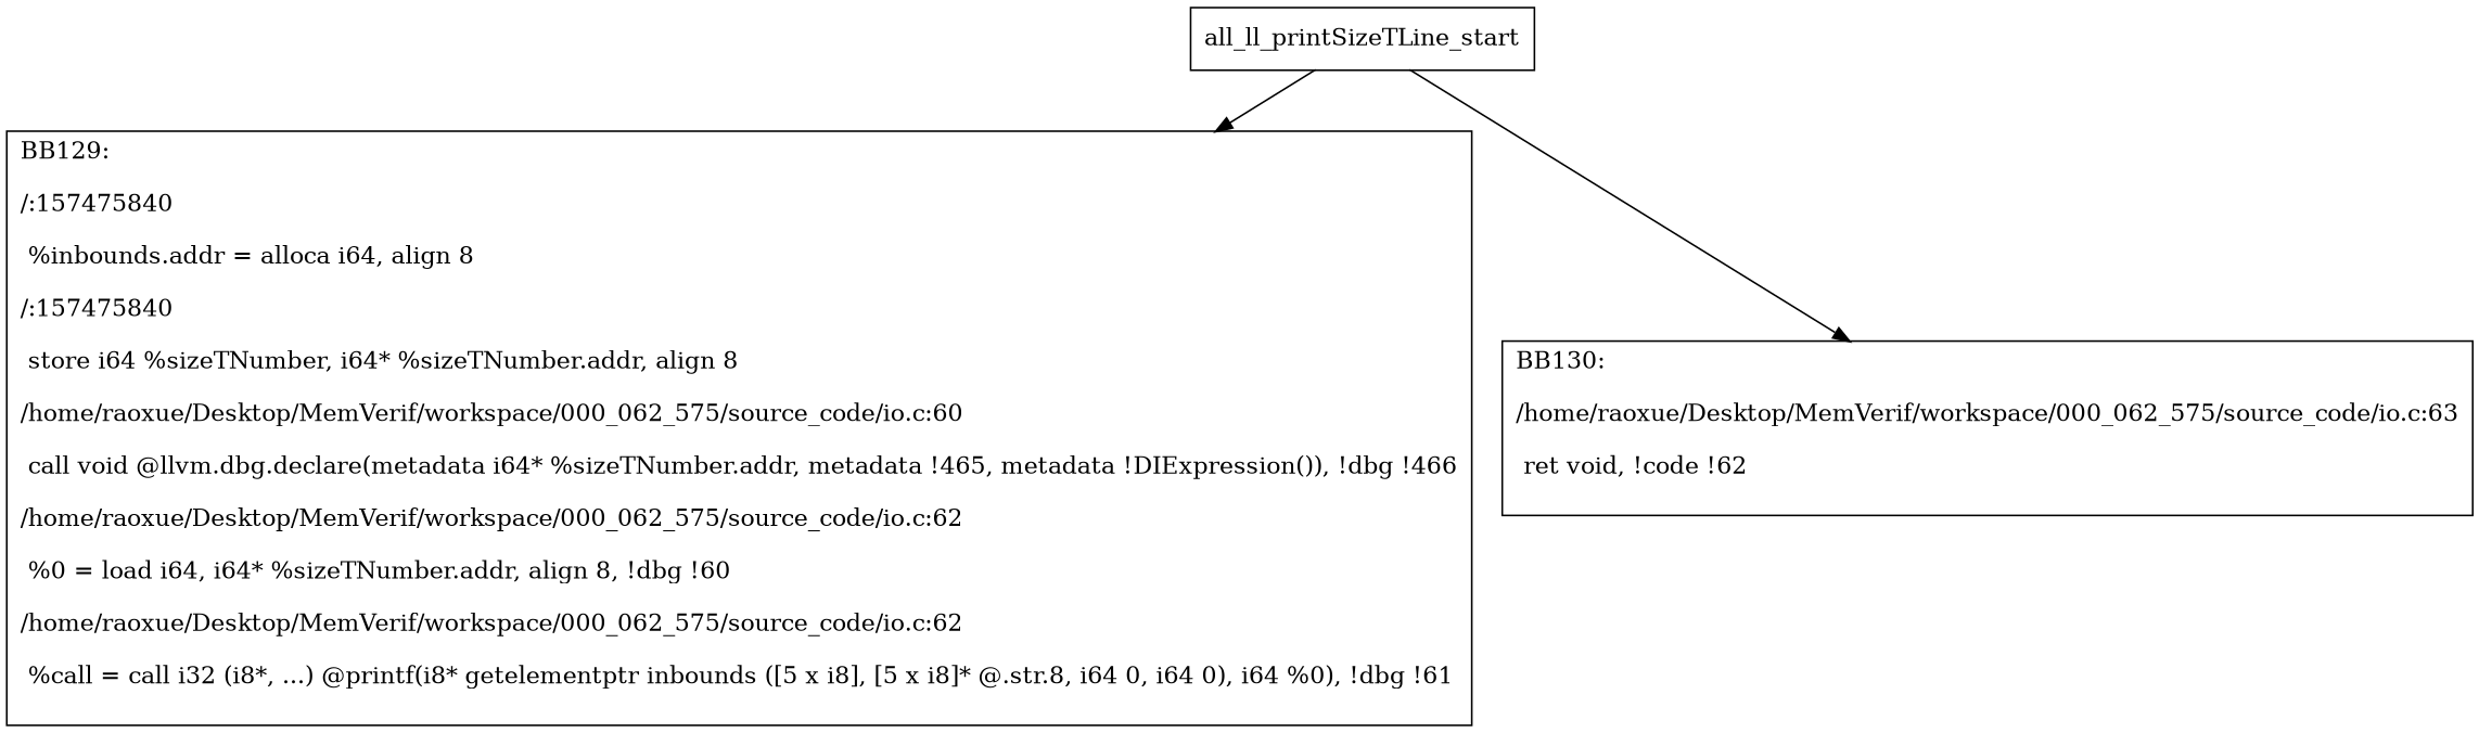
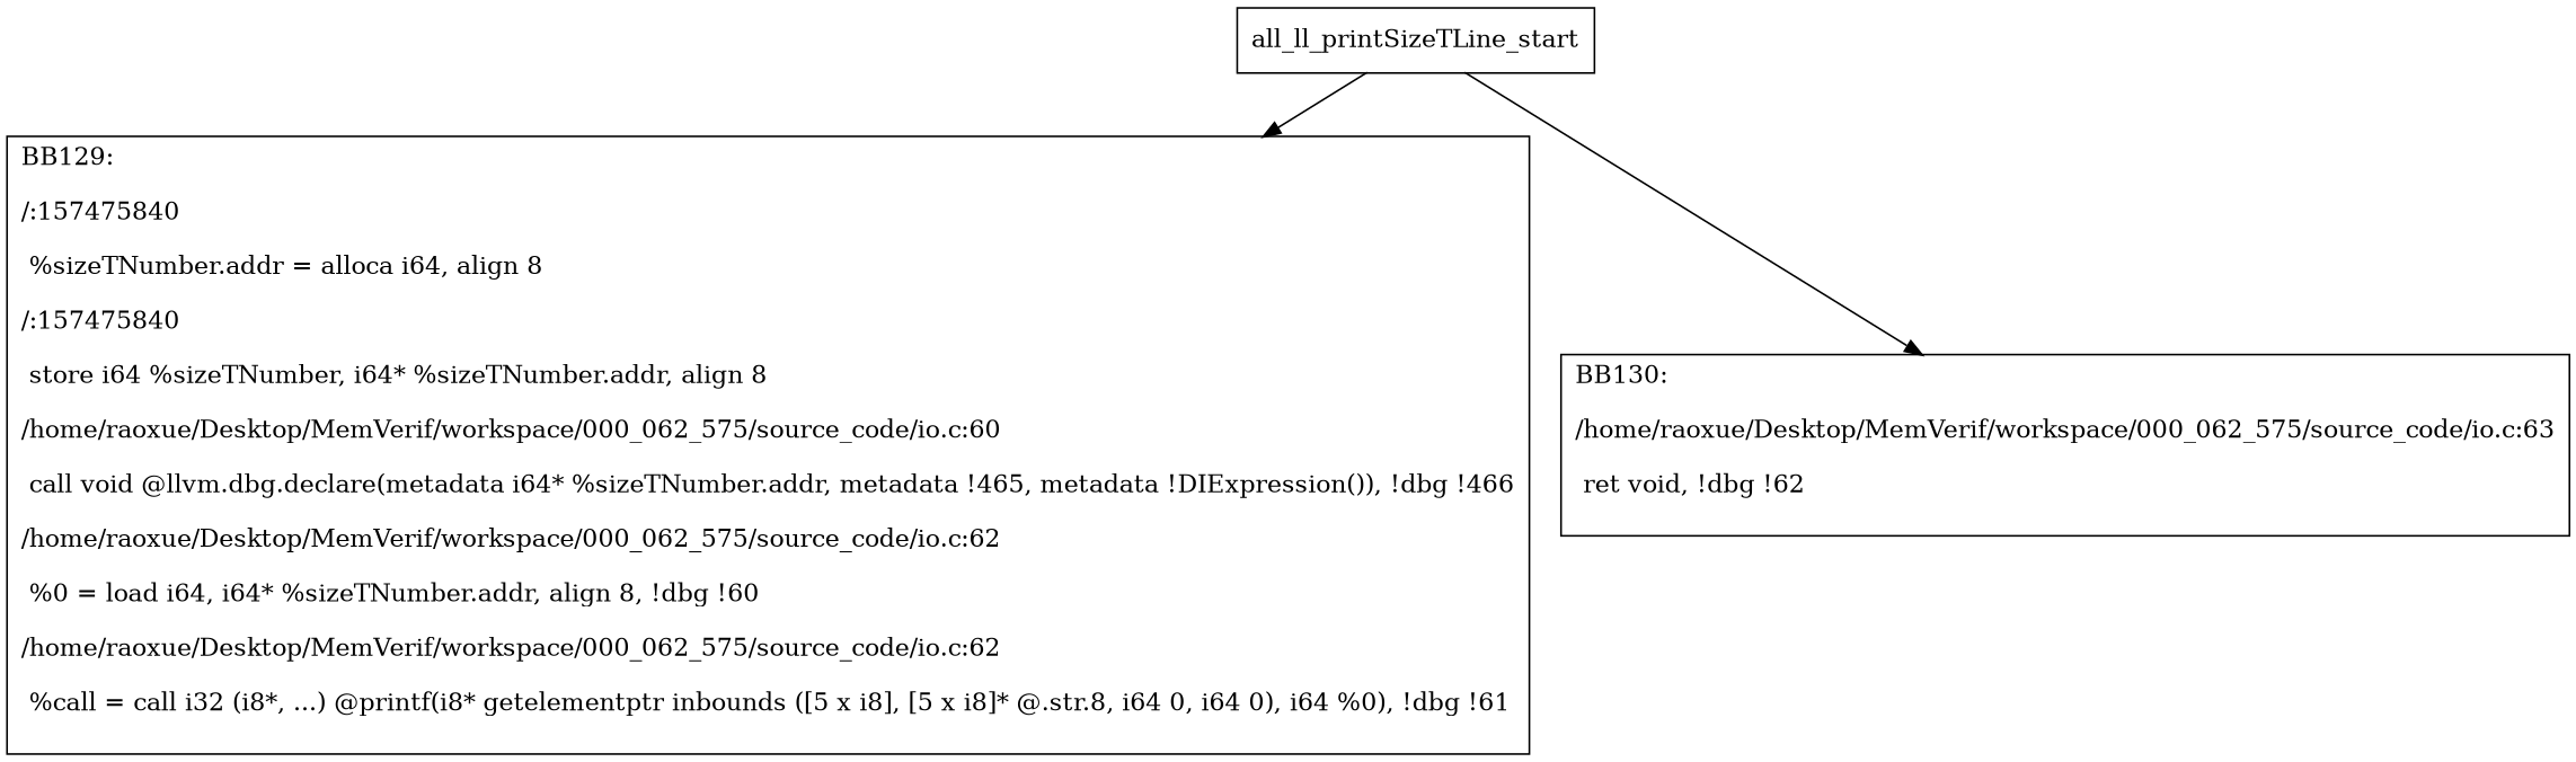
  digraph {
    node [shape=record]
    n1 [label="{all_ll_printSizeTLine_start}"]
-   n2 [label="{BB129:\l\l/:157475840\l\n  %inbounds.addr = alloca i64, align 8\l\n/:157475840\l\n  store i64 %sizeTNumber, i64* %sizeTNumber.addr, align 8\l\n/home/raoxue/Desktop/MemVerif/workspace/000_062_575/source_code/io.c:60\l\n  call void @llvm.dbg.declare(metadata i64* %sizeTNumber.addr, metadata !465, metadata !DIExpression()), !dbg !466\l\n/home/raoxue/Desktop/MemVerif/workspace/000_062_575/source_code/io.c:62\l\n  %0 = load i64, i64* %sizeTNumber.addr, align 8, !dbg !60\l\n/home/raoxue/Desktop/MemVerif/workspace/000_062_575/source_code/io.c:62\l\n  %call = call i32 (i8*, ...) @printf(i8* getelementptr inbounds ([5 x i8], [5 x i8]* @.str.8, i64 0, i64 0), i64 %0), !dbg !61\l\n}"]
-   n3 [label="{BB130:\l\l/home/raoxue/Desktop/MemVerif/workspace/000_062_575/source_code/io.c:63\l\n  ret void, !code !62\l\n}"]
+   n2 [label="{BB129:\l\l/:157475840\l\n  %sizeTNumber.addr = alloca i64, align 8\l\n/:157475840\l\n  store i64 %sizeTNumber, i64* %sizeTNumber.addr, align 8\l\n/home/raoxue/Desktop/MemVerif/workspace/000_062_575/source_code/io.c:60\l\n  call void @llvm.dbg.declare(metadata i64* %sizeTNumber.addr, metadata !465, metadata !DIExpression()), !dbg !466\l\n/home/raoxue/Desktop/MemVerif/workspace/000_062_575/source_code/io.c:62\l\n  %0 = load i64, i64* %sizeTNumber.addr, align 8, !dbg !60\l\n/home/raoxue/Desktop/MemVerif/workspace/000_062_575/source_code/io.c:62\l\n  %call = call i32 (i8*, ...) @printf(i8* getelementptr inbounds ([5 x i8], [5 x i8]* @.str.8, i64 0, i64 0), i64 %0), !dbg !61\l\n}"]
+   n3 [label="{BB130:\l\l/home/raoxue/Desktop/MemVerif/workspace/000_062_575/source_code/io.c:63\l\n  ret void, !dbg !62\l\n}"]
    n1 -> n2
    n1 -> n3
  }
